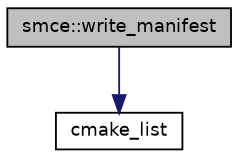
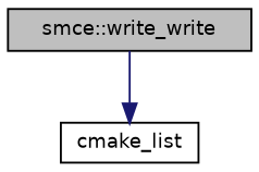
  digraph {
    rankdir=TB
    node [color=black fontname=Helvetica fontsize=10 shape=record style=filled]
-   n1 [fillcolor=grey75 fontcolor=black height=0.2 label="smce::write_manifest" width=0.4]
+   n1 [fillcolor=grey75 fontcolor=black height=0.2 label="smce::write_write" width=0.4]
    n2 [fillcolor=white height=0.2 label=cmake_list width=0.4]
    n1 -> n2 [color=midnightblue fontname=Helvetica fontsize=10 labelfontname=Helvetica labelfontsize=10 style=solid]
  }
